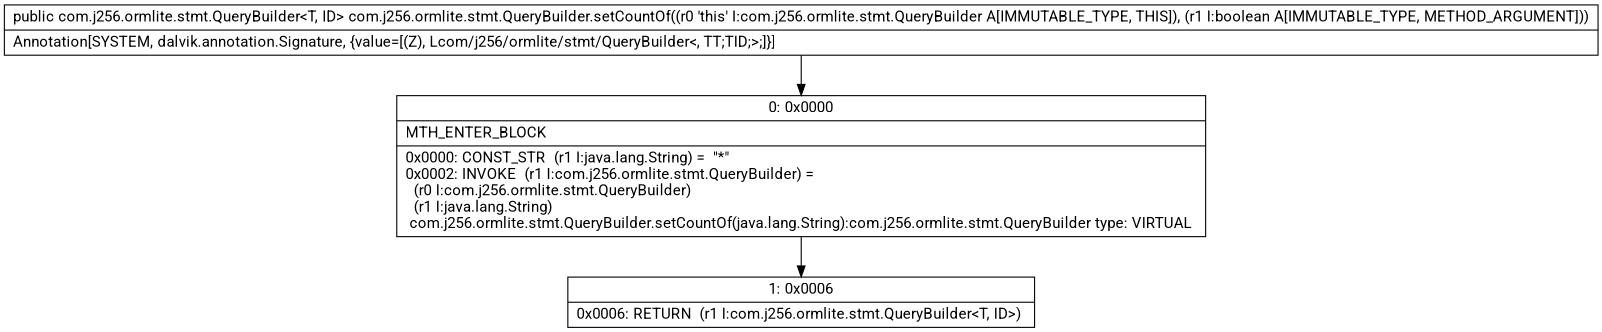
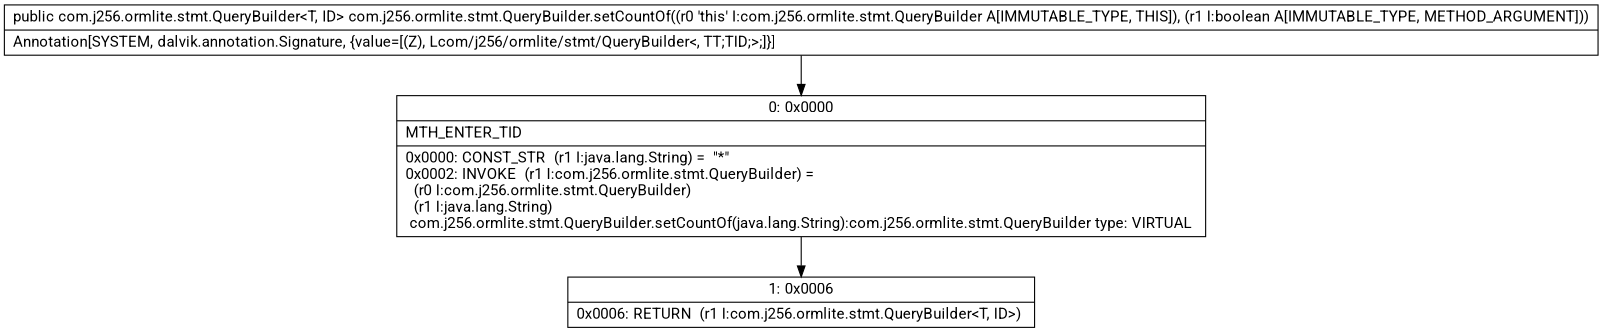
  digraph {
    fontname=Roboto
    node [shape=record fontname=Roboto]
    edge [fontname=Roboto]
-   n1 [label="{0\:\ 0x0000|MTH_ENTER_BLOCK\l|0x0000: CONST_STR  (r1 I:java.lang.String) =  \"*\" \l0x0002: INVOKE  (r1 I:com.j256.ormlite.stmt.QueryBuilder) = \l  (r0 I:com.j256.ormlite.stmt.QueryBuilder)\l  (r1 I:java.lang.String)\l com.j256.ormlite.stmt.QueryBuilder.setCountOf(java.lang.String):com.j256.ormlite.stmt.QueryBuilder type: VIRTUAL \l}"]
+   n1 [label="{0\:\ 0x0000|MTH_ENTER_TID\l|0x0000: CONST_STR  (r1 I:java.lang.String) =  \"*\" \l0x0002: INVOKE  (r1 I:com.j256.ormlite.stmt.QueryBuilder) = \l  (r0 I:com.j256.ormlite.stmt.QueryBuilder)\l  (r1 I:java.lang.String)\l com.j256.ormlite.stmt.QueryBuilder.setCountOf(java.lang.String):com.j256.ormlite.stmt.QueryBuilder type: VIRTUAL \l}"]
    n2 [label="{1\:\ 0x0006|0x0006: RETURN  (r1 I:com.j256.ormlite.stmt.QueryBuilder\<T, ID\>) \l}"]
    n3 [label="{public com.j256.ormlite.stmt.QueryBuilder\<T, ID\> com.j256.ormlite.stmt.QueryBuilder.setCountOf((r0 'this' I:com.j256.ormlite.stmt.QueryBuilder A[IMMUTABLE_TYPE, THIS]), (r1 I:boolean A[IMMUTABLE_TYPE, METHOD_ARGUMENT]))  | Annotation[SYSTEM, dalvik.annotation.Signature, \{value=[(Z), Lcom\/j256\/ormlite\/stmt\/QueryBuilder\<, TT;TID;\>;]\}]\l}"]
    n1 -> n2
    n3 -> n1
  }
